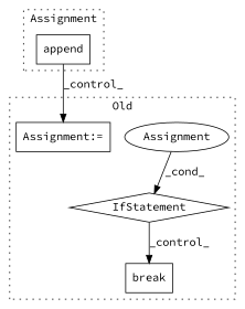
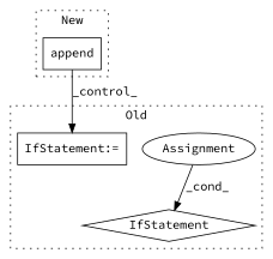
  digraph {
    fontname="Source Code Pro"
    node [fontname="Source Code Pro" shape=box]
    edge [fontname="Source Code Pro"]
-   n1 [a=10 l=6 label=break s=5735]
    n2 [a=25 l="14,2" label=IfStatement s="5659,5686" shape=diamond]
    n3 [a=42 label=Assignment shape=ellipse]
-   n4 [a=7 l=1 label="Assignment:=" s=5715]
+   n4 [a=7 l=1 label="IfStatement:=" s=5715]
    n5 [a=32 l="7,1" label=append s="5762,5783"]
    subgraph cluster_1 {
      label=Old
      style=dotted
-     n1
      n2
      n3
      n4
    }
    subgraph cluster_2 {
-     label=Assignment
+     label=New
      style=dotted
      n5
    }
-   n2 -> n1 [label=_control_]
    n3 -> n2 [label=_cond_]
    n5 -> n4 [label=_control_]
  }
